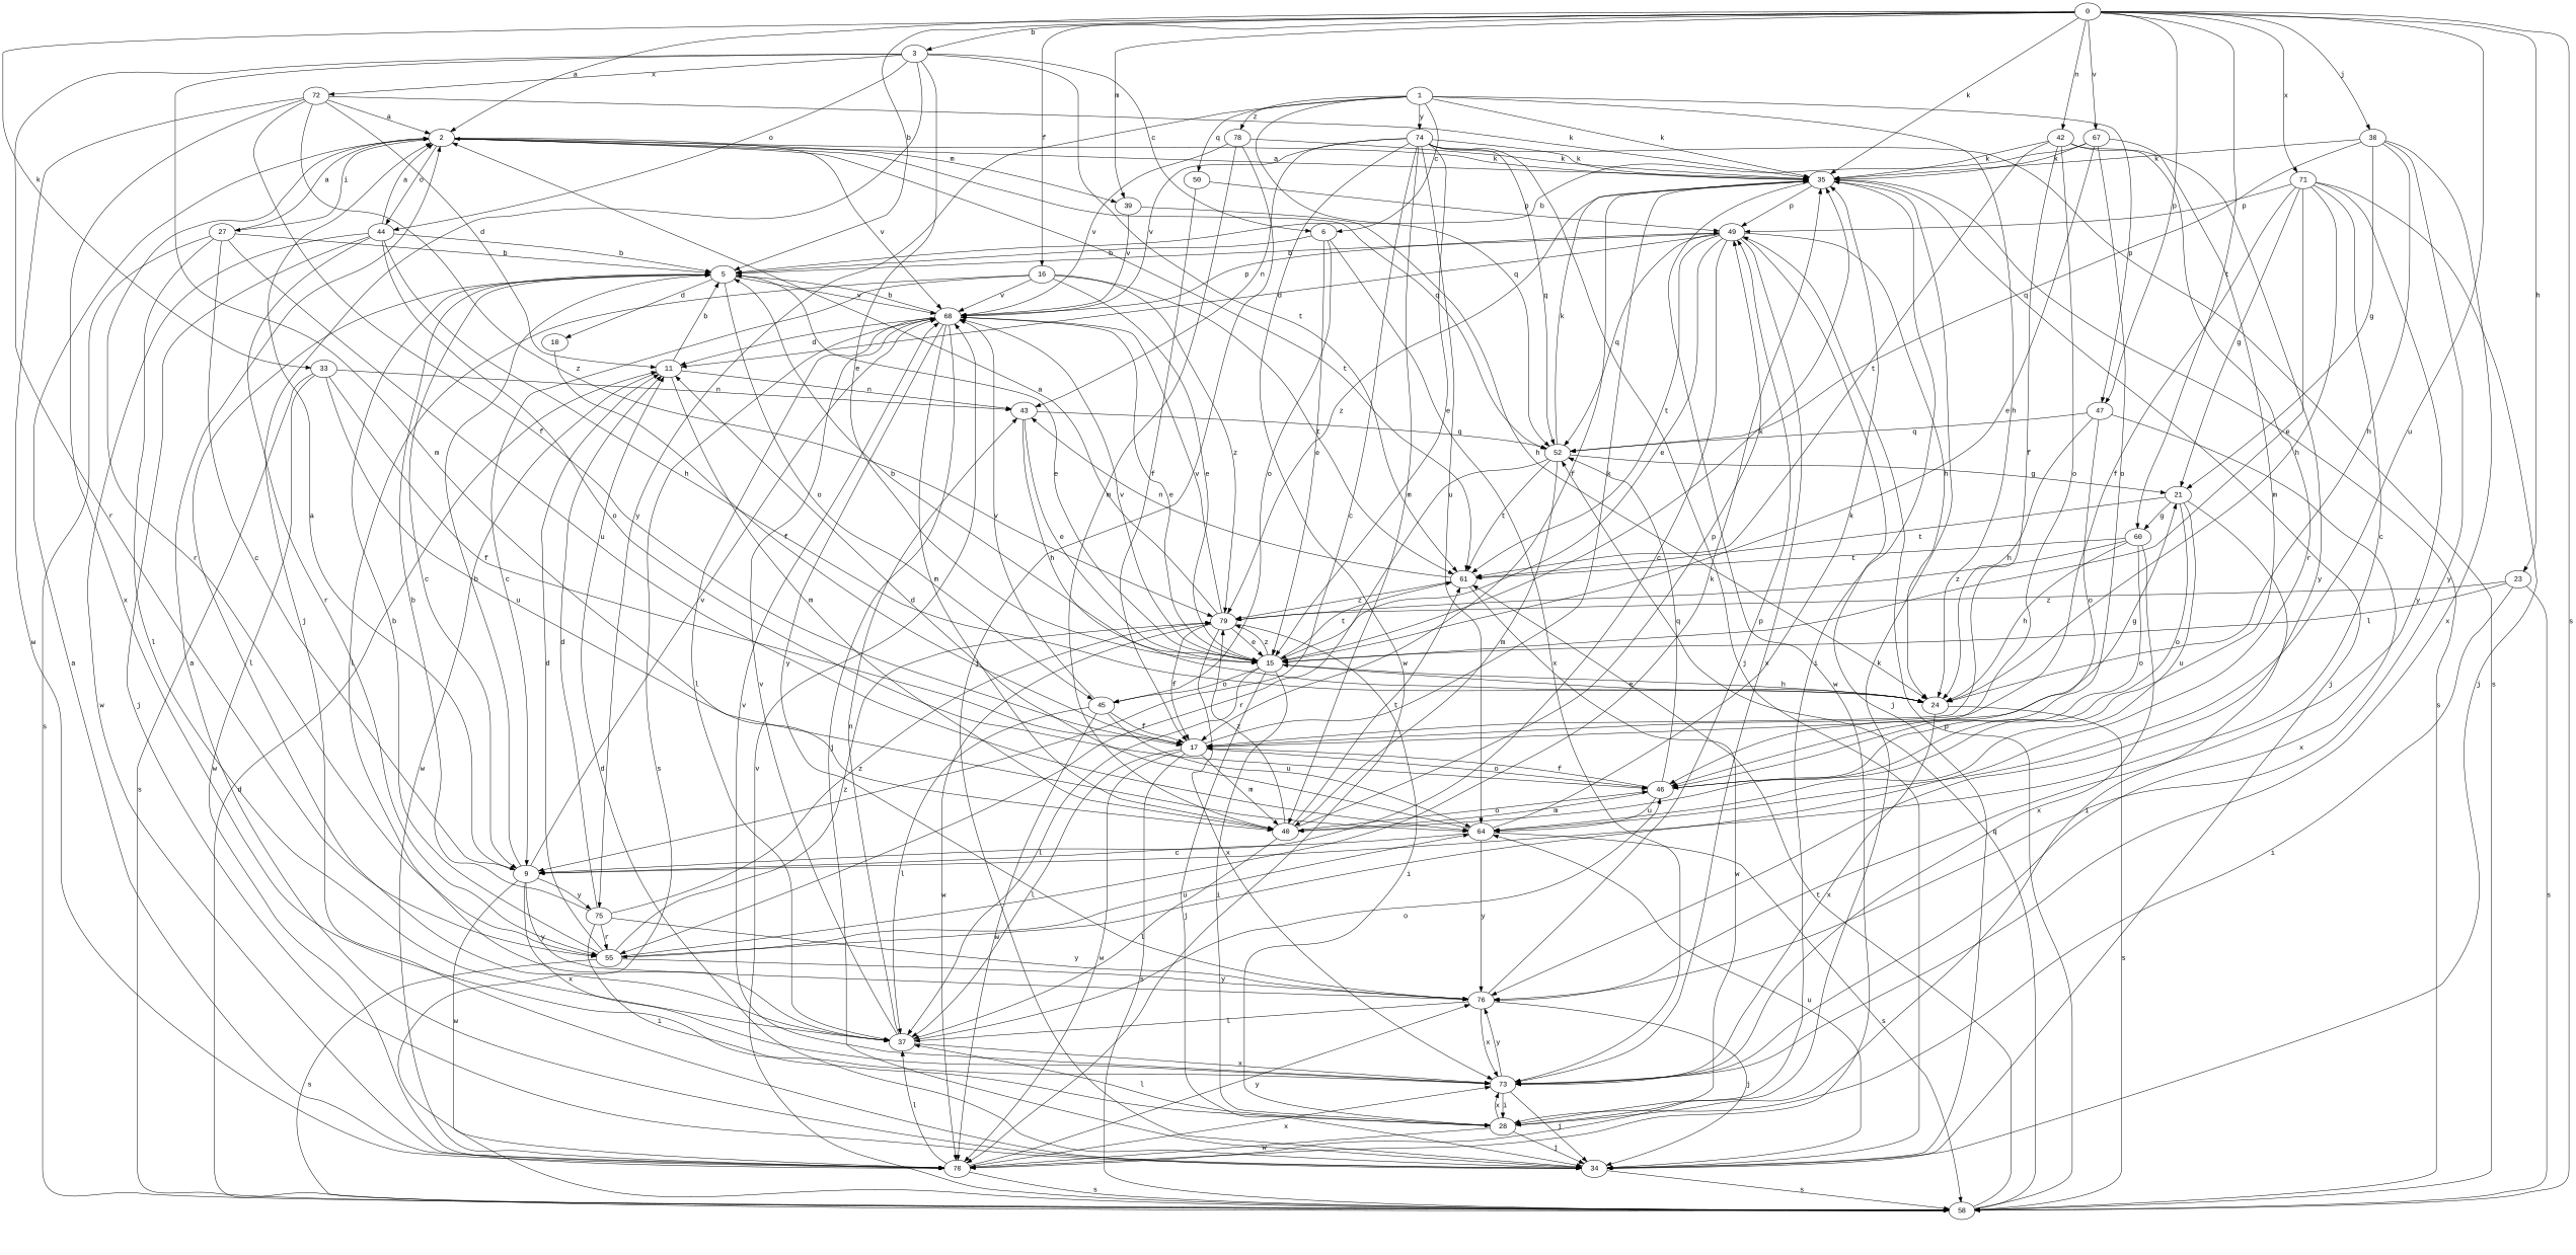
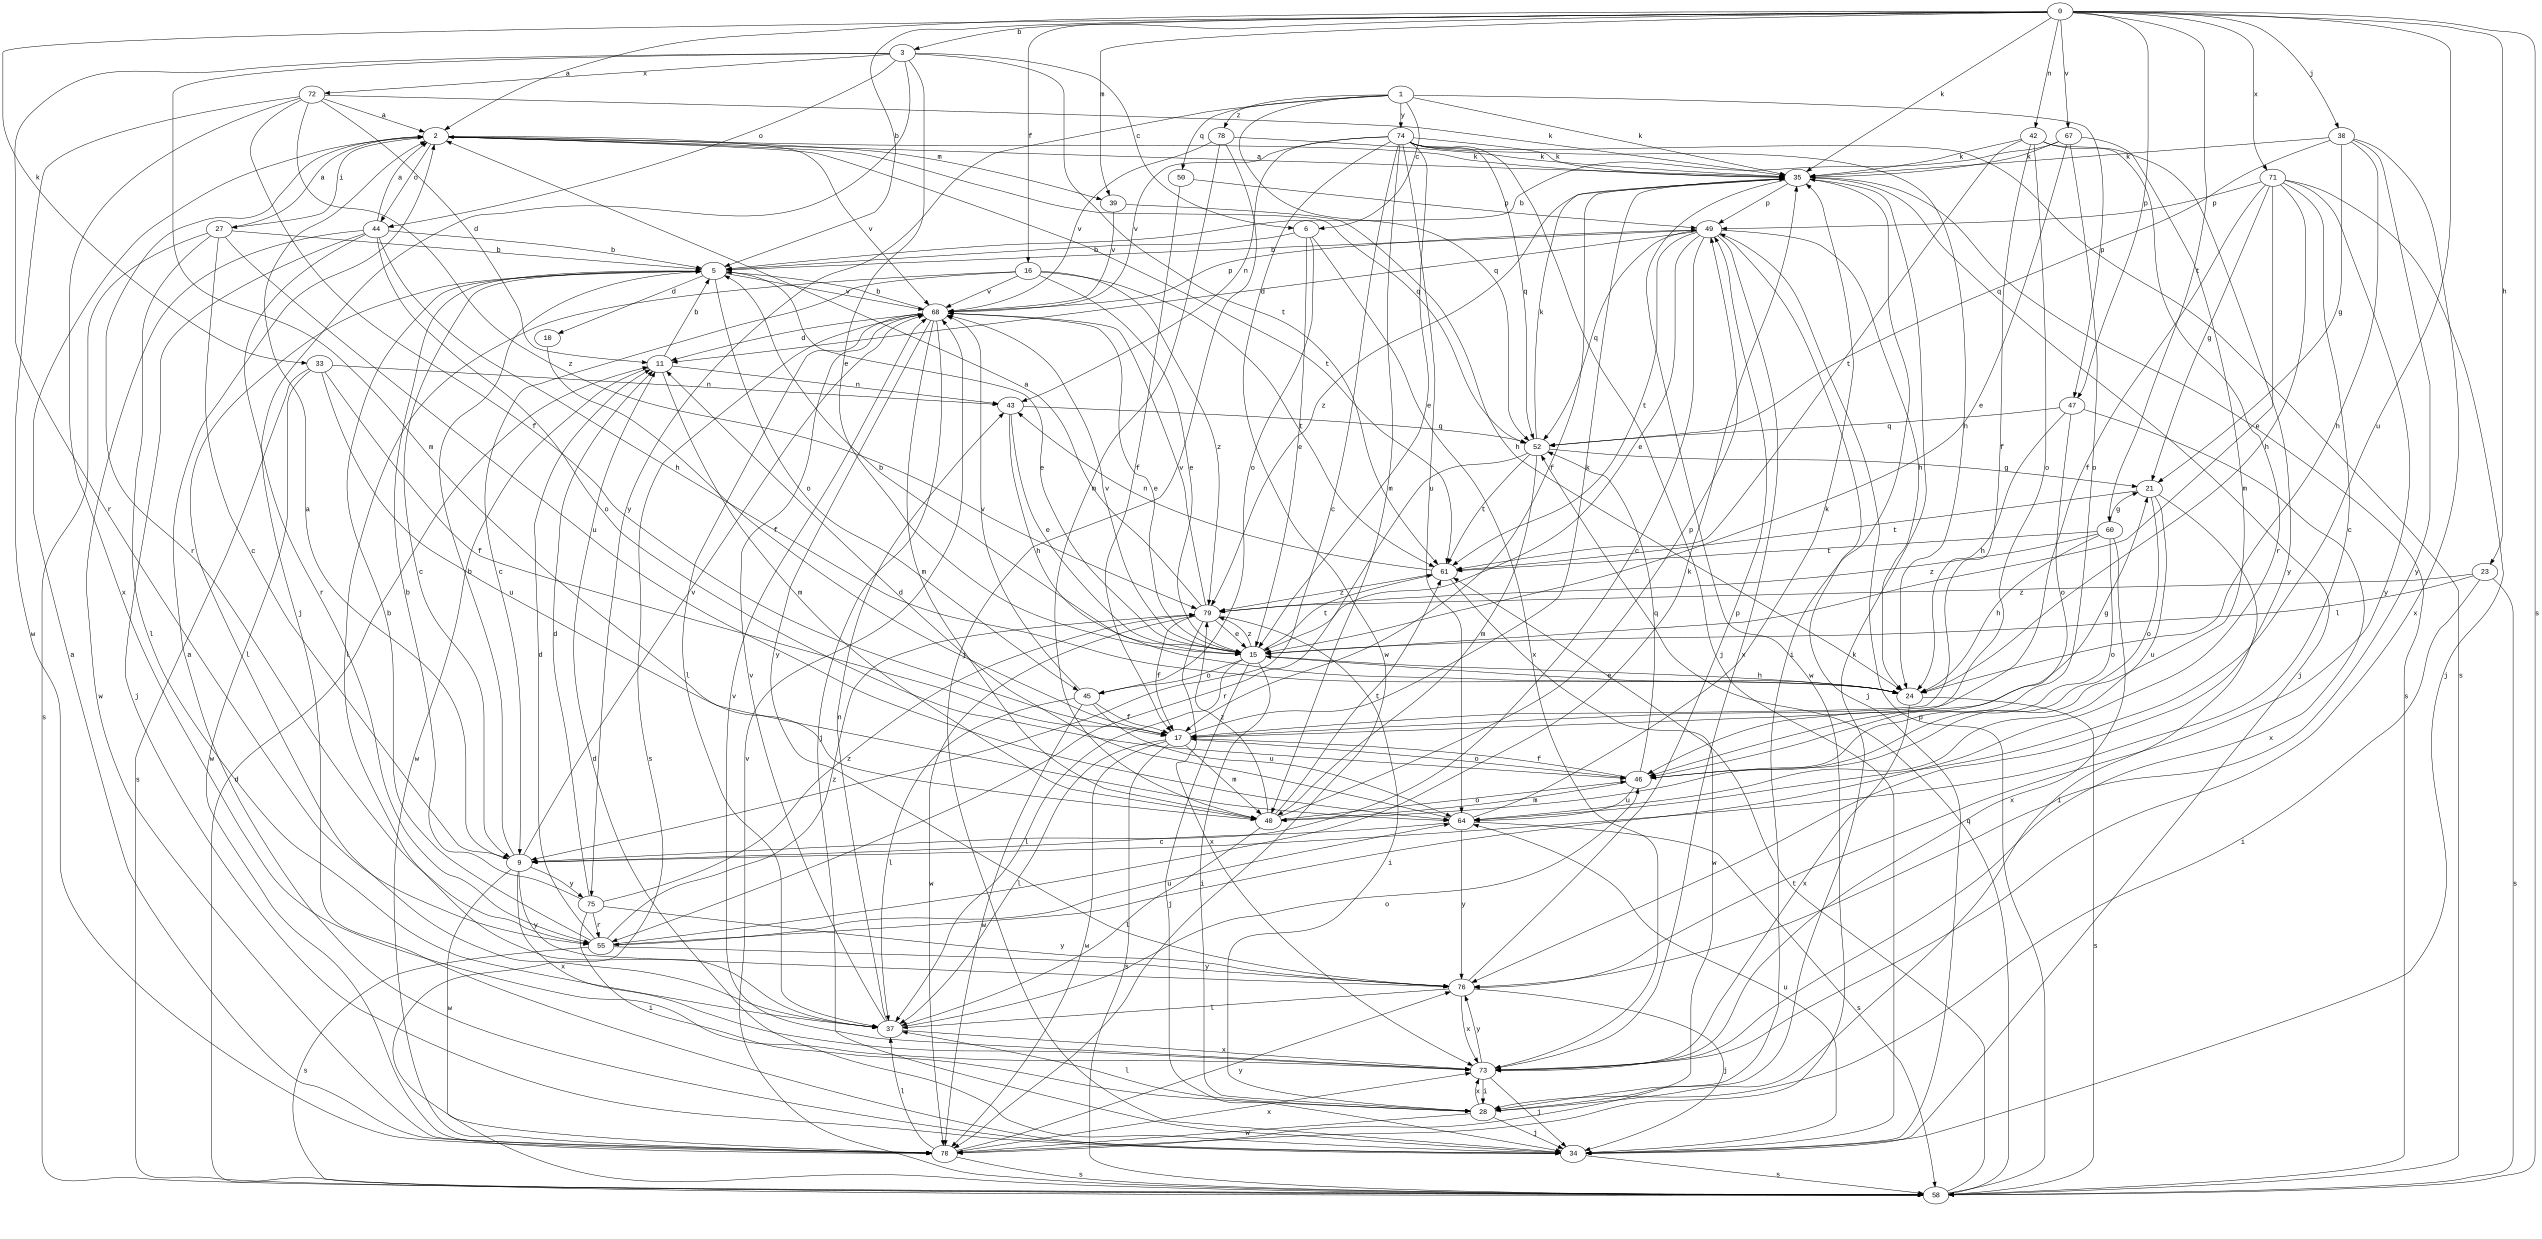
  strict digraph {
    fontname="Liberation Mono"
    node [fontname="Liberation Mono"]
    edge [fontname="Liberation Mono"]
    0
    2
    3
    5
    16
    23
    30
    33
    35
    39
    42
    47
    58
    60
    64
    67
    71
    52
    27
    44
    55
    61
    68
    6
    15
    n26 [label=34]
    40
    72
    n29 [label=9]
    10
    37
    45
    79
    28
    73
    76
    24
    21
    70
    17
    43
    49
    46
    11
    1
    50
    74
    75
    78
    0 -> 2 [label=a]
    0 -> 3 [label=b]
    0 -> 5 [label=b]
    0 -> 16 [label=f]
    0 -> 23 [label=h]
    0 -> 30 [label=j]
    0 -> 33 [label=k]
    0 -> 35 [label=k]
    0 -> 39 [label=m]
    0 -> 42 [label=n]
    0 -> 47 [label=p]
    0 -> 58 [label=s]
    0 -> 60 [label=t]
    0 -> 64 [label=u]
    0 -> 67 [label=v]
    0 -> 71 [label=x]
    2 -> 35 [label=k]
    2 -> 39 [label=m]
    2 -> 52 [label=q]
    2 -> 27 [label=i]
    2 -> 44 [label=o]
    2 -> 55 [label=r]
    2 -> 61 [label=t]
    2 -> 68 [label=v]
    3 -> 44 [label=o]
    3 -> 55 [label=r]
    3 -> 61 [label=t]
    3 -> 6 [label=c]
    3 -> 15 [label=e]
    3 -> n26 [label=j]
    3 -> 40 [label=m]
    3 -> 72 [label=x]
    5 -> 68 [label=v]
    5 -> 15 [label=e]
    5 -> n29 [label=c]
    5 -> 10 [label=d]
    5 -> 37 [label=l]
    5 -> 45 [label=o]
    16 -> 61 [label=t]
    16 -> 68 [label=v]
    16 -> 15 [label=e]
    16 -> n29 [label=c]
    16 -> 37 [label=l]
    16 -> 79 [label=z]
    23 -> 58 [label=s]
    23 -> 15 [label=l]
    23 -> 79 [label=z]
    23 -> 28 [label=i]
    30 -> 35 [label=k]
    30 -> 52 [label=q]
    30 -> 73 [label=x]
    30 -> 76 [label=y]
    30 -> 24 [label=h]
    30 -> 21 [label=g]
    33 -> 58 [label=s]
    33 -> 64 [label=u]
    33 -> 70 [label=w]
    33 -> 17 [label=f]
    33 -> 43 [label=n]
    35 -> 2 [label=a]
    35 -> 58 [label=s]
    35 -> n26 [label=j]
    35 -> 79 [label=z]
    35 -> 28 [label=i]
    35 -> 70 [label=w]
    35 -> 17 [label=f]
    35 -> 49 [label=p]
    39 -> 68 [label=v]
    39 -> 24 [label=h]
    42 -> 35 [label=k]
    42 -> 55 [label=r]
    42 -> 61 [label=t]
    42 -> 76 [label=y]
    42 -> 17 [label=f]
    42 -> 46 [label=o]
    47 -> 52 [label=q]
    47 -> 73 [label=x]
    47 -> 24 [label=h]
    47 -> 46 [label=o]
    58 -> 52 [label=q]
    58 -> 61 [label=t]
    58 -> 68 [label=v]
    58 -> 49 [label=p]
    58 -> 11 [label=d]
    60 -> 61 [label=t]
    60 -> 79 [label=z]
    60 -> 73 [label=x]
    60 -> 24 [label=h]
-   21 -> 60 [label=g]
+   60 -> 21 [label=g]
    60 -> 46 [label=o]
    64 -> 35 [label=k]
    64 -> 58 [label=s]
    64 -> n29 [label=c]
    64 -> 76 [label=y]
    64 -> 11 [label=d]
    67 -> 5 [label=b]
    67 -> 35 [label=k]
    67 -> 15 [label=e]
    67 -> 40 [label=m]
    67 -> 46 [label=o]
    71 -> 15 [label=e]
    71 -> n26 [label=j]
    71 -> n29 [label=c]
    71 -> 76 [label=y]
    71 -> 24 [label=h]
    71 -> 21 [label=g]
    71 -> 17 [label=f]
    71 -> 49 [label=p]
    52 -> 35 [label=k]
    52 -> 55 [label=r]
    52 -> 61 [label=t]
    52 -> 40 [label=m]
    52 -> 21 [label=g]
    27 -> 2 [label=a]
    27 -> 5 [label=b]
    27 -> 58 [label=s]
    27 -> 64 [label=u]
    27 -> n29 [label=c]
    27 -> 37 [label=l]
    44 -> 2 [label=a]
    44 -> 5 [label=b]
    44 -> 55 [label=r]
    44 -> n26 [label=j]
    44 -> 24 [label=h]
    44 -> 70 [label=w]
    44 -> 46 [label=o]
    55 -> 5 [label=b]
    55 -> 35 [label=k]
    55 -> 58 [label=s]
    55 -> 64 [label=u]
    55 -> 79 [label=z]
    55 -> 76 [label=y]
    55 -> 11 [label=d]
    61 -> 79 [label=z]
    61 -> 70 [label=w]
    61 -> 43 [label=n]
    68 -> 5 [label=b]
    68 -> 58 [label=s]
    68 -> 15 [label=e]
    68 -> n26 [label=j]
    68 -> 40 [label=m]
    68 -> 37 [label=l]
    68 -> 76 [label=y]
    68 -> 49 [label=p]
    68 -> 11 [label=d]
    6 -> 5 [label=b]
    6 -> 15 [label=e]
    6 -> 45 [label=o]
    6 -> 73 [label=x]
    15 -> 5 [label=b]
-   15 -> 35 [label=k]
    15 -> 61 [label=t]
    15 -> 68 [label=v]
    15 -> n26 [label=j]
    15 -> 37 [label=l]
    15 -> 45 [label=o]
    15 -> 79 [label=z]
    15 -> 28 [label=i]
    15 -> 24 [label=h]
    n26 -> 2 [label=a]
    n26 -> 58 [label=s]
    n26 -> 64 [label=u]
    n26 -> 11 [label=d]
    40 -> 61 [label=t]
    40 -> 37 [label=l]
    40 -> 79 [label=z]
    40 -> 49 [label=p]
    40 -> 46 [label=o]
    72 -> 2 [label=a]
    72 -> 35 [label=k]
    72 -> 79 [label=z]
    72 -> 73 [label=x]
    72 -> 70 [label=w]
    72 -> 17 [label=f]
    72 -> 11 [label=d]
    n29 -> 2 [label=a]
    n29 -> 5 [label=b]
    n29 -> 68 [label=v]
    n29 -> 73 [label=x]
    n29 -> 76 [label=y]
    n29 -> 70 [label=w]
    n29 -> 75 [label=y]
    10 -> 17 [label=f]
    37 -> 68 [label=v]
    37 -> 73 [label=x]
    37 -> 43 [label=n]
    37 -> 46 [label=o]
    45 -> 64 [label=u]
    45 -> 68 [label=v]
    45 -> 37 [label=l]
    45 -> 70 [label=w]
    45 -> 17 [label=f]
    79 -> 2 [label=a]
    79 -> 68 [label=v]
    79 -> 15 [label=e]
    79 -> 28 [label=i]
    79 -> 73 [label=x]
    79 -> 70 [label=w]
    79 -> 17 [label=f]
    28 -> 35 [label=k]
    28 -> n26 [label=j]
    28 -> 37 [label=l]
    28 -> 73 [label=x]
    28 -> 70 [label=w]
    73 -> 68 [label=v]
    73 -> n26 [label=j]
    73 -> 28 [label=i]
    73 -> 76 [label=y]
    76 -> n26 [label=j]
    76 -> 37 [label=l]
    76 -> 73 [label=x]
    76 -> 49 [label=p]
    24 -> 58 [label=s]
    24 -> 15 [label=e]
    24 -> 73 [label=x]
    21 -> 64 [label=u]
    21 -> 61 [label=t]
    21 -> 28 [label=i]
    21 -> 46 [label=o]
    70 -> 2 [label=a]
    70 -> 58 [label=s]
    70 -> 37 [label=l]
    70 -> 73 [label=x]
    70 -> 76 [label=y]
    17 -> 35 [label=k]
    17 -> 58 [label=s]
    17 -> 40 [label=m]
    17 -> 37 [label=l]
    17 -> 21 [label=g]
    17 -> 70 [label=w]
    17 -> 46 [label=o]
    43 -> 52 [label=q]
    43 -> 15 [label=e]
    43 -> 24 [label=h]
    49 -> 5 [label=b]
    49 -> 52 [label=q]
    49 -> 61 [label=t]
    49 -> 15 [label=e]
    49 -> n26 [label=j]
    49 -> n29 [label=c]
    49 -> 73 [label=x]
    49 -> 24 [label=h]
    49 -> 11 [label=d]
    46 -> 64 [label=u]
    46 -> 52 [label=q]
    46 -> 40 [label=m]
    46 -> 17 [label=f]
    11 -> 5 [label=b]
    11 -> 40 [label=m]
    11 -> 70 [label=w]
    11 -> 43 [label=n]
    1 -> 35 [label=k]
    1 -> 47 [label=p]
    1 -> 52 [label=q]
    1 -> 6 [label=c]
    1 -> 50 [label=q]
    1 -> 74 [label=y]
    1 -> 75 [label=y]
    1 -> 78 [label=z]
    50 -> 17 [label=f]
    50 -> 49 [label=p]
    74 -> 35 [label=k]
    74 -> 58 [label=s]
    74 -> 64 [label=u]
    74 -> 52 [label=q]
    74 -> 68 [label=v]
    74 -> 15 [label=e]
    74 -> n26 [label=j]
    74 -> 40 [label=m]
    74 -> n29 [label=c]
-   1 -> 24 [label=h]
+   74 -> 24 [label=h]
    74 -> 70 [label=w]
    74 -> 43 [label=n]
    75 -> 5 [label=b]
    75 -> 55 [label=r]
    75 -> 79 [label=z]
    75 -> 28 [label=i]
    75 -> 76 [label=y]
    75 -> 11 [label=d]
    78 -> 35 [label=k]
    78 -> 68 [label=v]
    78 -> n26 [label=j]
    78 -> 40 [label=m]
  }
